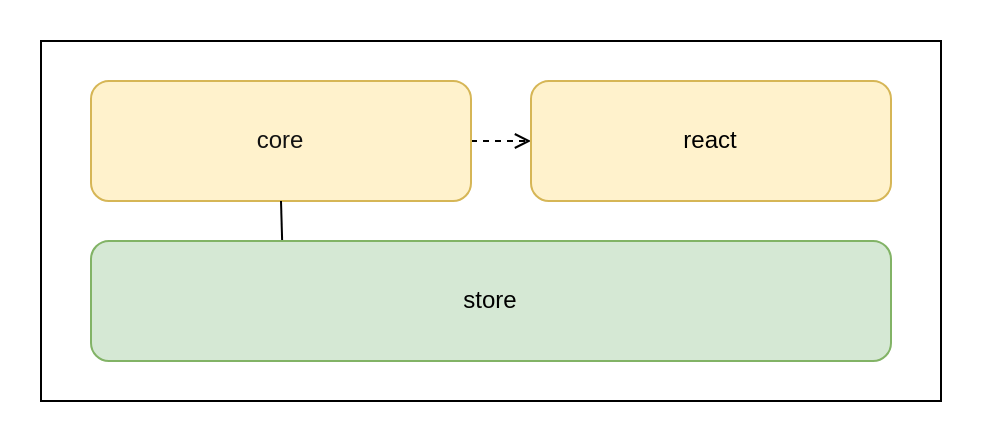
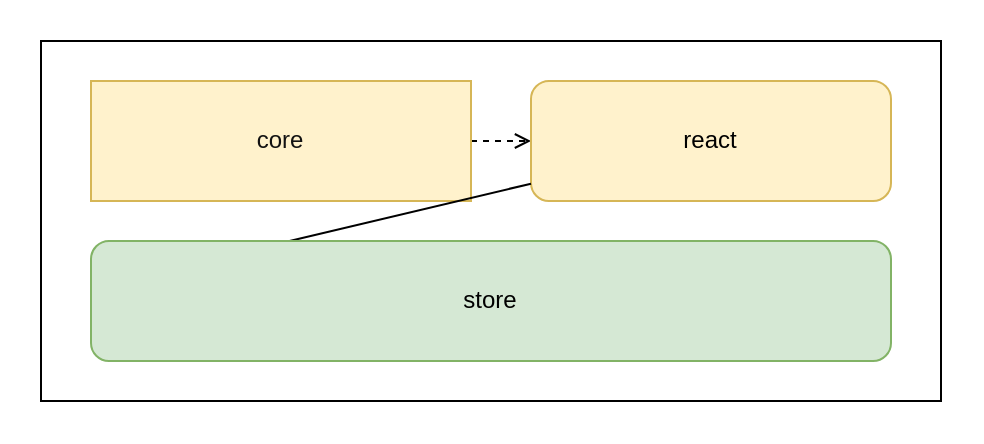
  <mxCell id="0" />
  <mxCell id="1" parent="0" />
  <mxCell id="2" value="" style="rounded=0;whiteSpace=wrap;html=1;" parent="1" vertex="1"><mxGeometry x="20" y="20" width="450" height="180" as="geometry" /></mxCell>
  <mxCell id="3" style="edgeStyle=none;html=1;entryX=0;entryY=0.5;entryDx=0;entryDy=0;endArrow=open;endFill=0;dashed=1;" parent="1" source="4" target="5" edge="1"><mxGeometry relative="1" as="geometry" /></mxCell>
- <mxCell id="4" value="core" style="rounded=1;whiteSpace=wrap;html=1;fillColor=#fff2cc;strokeColor=#d6b656;fontColor=#121212;" parent="1" vertex="1"><mxGeometry x="45" y="40" width="190" height="60" as="geometry" /></mxCell>
+ <mxCell id="4" value="core" style="whiteSpace=wrap;html=1;fillColor=#fff2cc;strokeColor=#d6b656;fontColor=#121212;rounded=0;" parent="1" vertex="1"><mxGeometry x="45" y="40" width="190" height="60" as="geometry" /></mxCell>
  <mxCell id="5" value="react" style="rounded=1;whiteSpace=wrap;html=1;fillColor=#fff2cc;strokeColor=#d6b656;fontColor=#000000;" parent="1" vertex="1"><mxGeometry x="265" y="40" width="180" height="60" as="geometry" /></mxCell>
- <mxCell id="6" style="edgeStyle=none;html=1;exitX=0.239;exitY=0.014;exitDx=0;exitDy=0;entryX=0.5;entryY=1;entryDx=0;entryDy=0;endArrow=none;endFill=0;exitPerimeter=0;" parent="1" source="7" target="4" edge="1"><mxGeometry relative="1" as="geometry" /></mxCell>
+ <mxCell id="6" style="edgeStyle=none;html=1;exitX=0.239;exitY=0.014;exitDx=0;exitDy=0;endArrow=none;endFill=0;exitPerimeter=0;" parent="1" source="7" target="5" edge="1"><mxGeometry relative="1" as="geometry" /></mxCell>
  <mxCell id="7" value="store" style="rounded=1;whiteSpace=wrap;html=1;fillColor=#d5e8d4;strokeColor=#82b366;fontColor=#000000;" parent="1" vertex="1"><mxGeometry x="45" y="120" width="400" height="60" as="geometry" /></mxCell>
